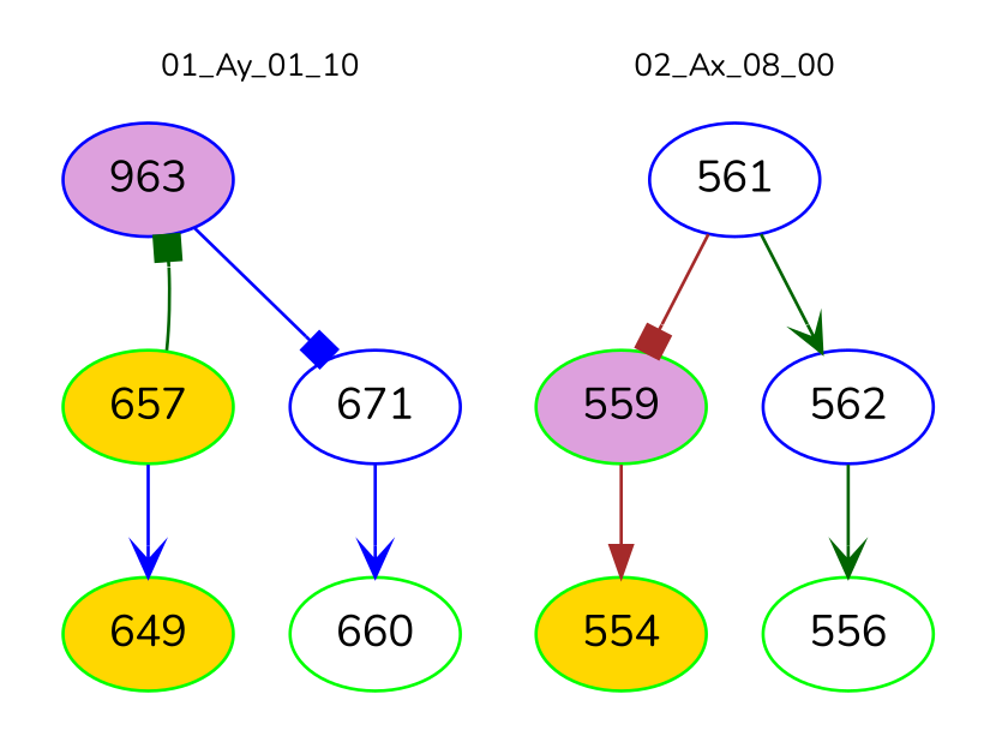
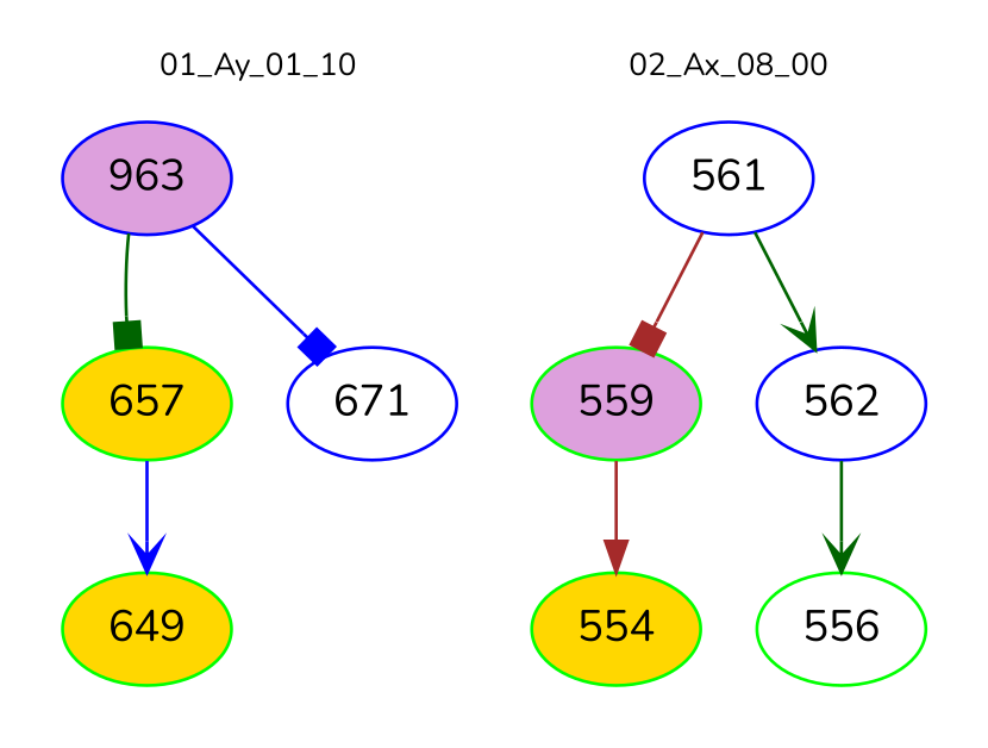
  digraph {
    fontname=Nunito
    node [color=green fillcolor=white fontname=Nunito style=filled]
    edge [arrowhead=vee color=darkgreen fontname=Nunito]
    n1 [color=blue fillcolor=plum label=963]
    n2 [fillcolor=gold label=657]
    n3 [color=blue label=671]
    n4 [fillcolor=gold label=649]
-   n5 [label=660]
    n6 [color=blue label=561]
    n7 [fillcolor=plum label=559]
    n8 [color=blue label=562]
    n9 [fillcolor=gold label=554]
    n10 [label=556]
    subgraph cluster_1 {
      color=white
      fontsize=10
      label="01_Ay_01_10"
      n1
      n2
      n3
      n4
-     n5
    }
    subgraph cluster_2 {
      color=white
      fontsize=10
      label="02_Ax_08_00"
      n6
      n7
      n8
      n9
      n10
    }
-   n2 -> n1 [arrowhead=box]
+   n1 -> n2 [arrowhead=box]
    n1 -> n3 [arrowhead=box color=blue]
    n2 -> n4 [color=blue]
-   n3 -> n5 [color=blue]
    n6 -> n7 [arrowhead=box color=brown]
    n6 -> n8
    n7 -> n9 [arrowhead=normal color=brown]
    n8 -> n10
  }
